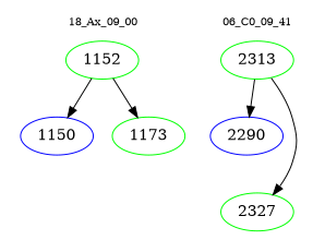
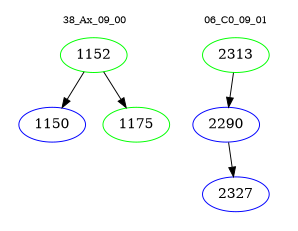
  digraph {
    fontname="DejaVu Serif"
    node [color=green fontname="DejaVu Serif"]
    edge [color=black fontname="DejaVu Serif"]
    n1 [label=1152]
    n2 [color=blue label=1150]
-   n3 [label=1173]
+   n3 [label=1175]
    n4 [label=2313]
    n5 [color=blue label=2290]
-   n6 [label=2327]
+   n6 [color=blue label=2327]
    subgraph cluster_1 {
      color=white
      fontsize=10
-     label="18_Ax_09_00"
+     label="38_Ax_09_00"
      n1
      n2
      n3
    }
    subgraph cluster_2 {
      color=white
      fontsize=10
-     label="06_C0_09_41"
+     label="06_C0_09_01"
      n4
      n5
      n6
    }
    n1 -> n2
    n1 -> n3
    n4 -> n5
-   n4 -> n6
+   n5 -> n6
  }
